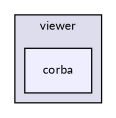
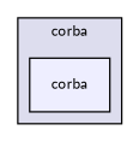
  digraph {
    compound=true
    fontname=Lato
    n1 [fillcolor="#eeeeff" fontname=Lato fontsize=10 label=corba pencolor=black shape=box style=filled]
    subgraph cluster_1 {
      bgcolor="#ddddee"
      fontsize=10
-     label=viewer
+     label=corba
      pencolor=black
      n1
    }
  }
